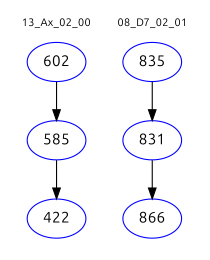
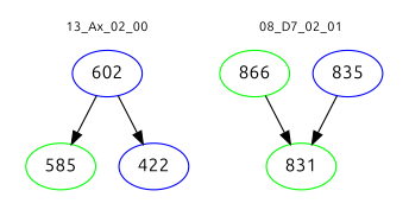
  digraph {
    fontname=Ubuntu
    node [color=blue fontname=Ubuntu]
    edge [color=black fontname=Ubuntu]
    n1 [label=602]
-   n2 [label=585]
+   n2 [color=green label=585]
    n3 [label=422]
    n4 [label=835]
-   n5 [label=831]
-   n6 [label=866]
+   n5 [color=green label=831]
+   n6 [color=green label=866]
    subgraph cluster_1 {
      color=white
      fontsize=10
      label="13_Ax_02_00"
      n1
      n2
      n3
    }
    subgraph cluster_2 {
      color=white
      fontsize=10
      label="08_D7_02_01"
      n4
      n5
      n6
    }
    n1 -> n2
-   n2 -> n3
+   n1 -> n3
    n4 -> n5
-   n5 -> n6
+   n6 -> n5
  }
